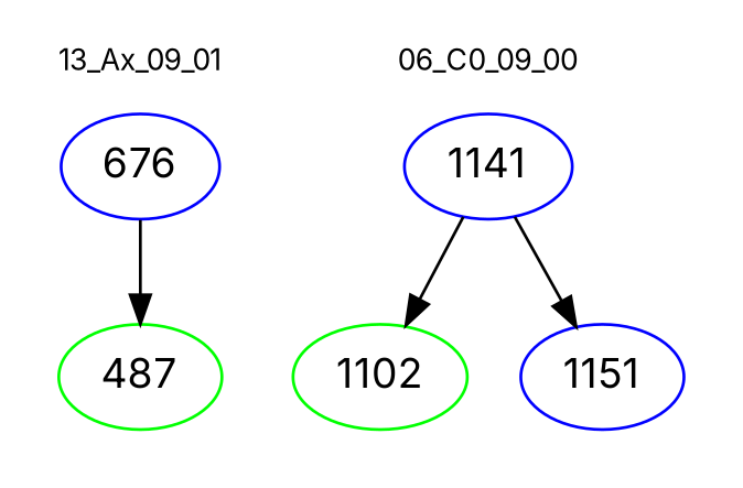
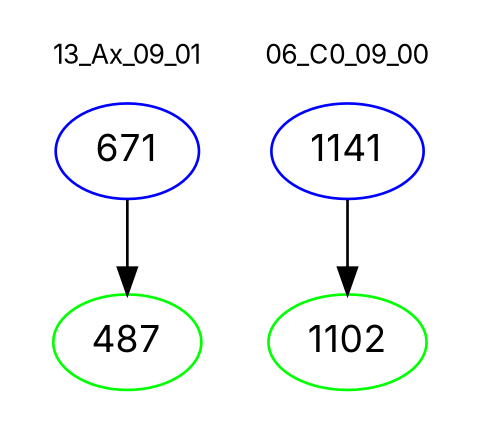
  digraph {
    fontname=Inter
    node [color=blue fontname=Inter]
    edge [color=black fontname=Inter]
-   n1 [label=676]
+   n1 [label=671]
    n2 [color=green label=487]
    n3 [label=1141]
    n4 [color=green label=1102]
-   n5 [label=1151]
    subgraph cluster_1 {
      color=white
      fontsize=10
      label="13_Ax_09_01"
      n1
      n2
    }
    subgraph cluster_2 {
      color=white
      fontsize=10
      label="06_C0_09_00"
      n3
      n4
-     n5
    }
    n1 -> n2
    n3 -> n4
-   n3 -> n5
  }
